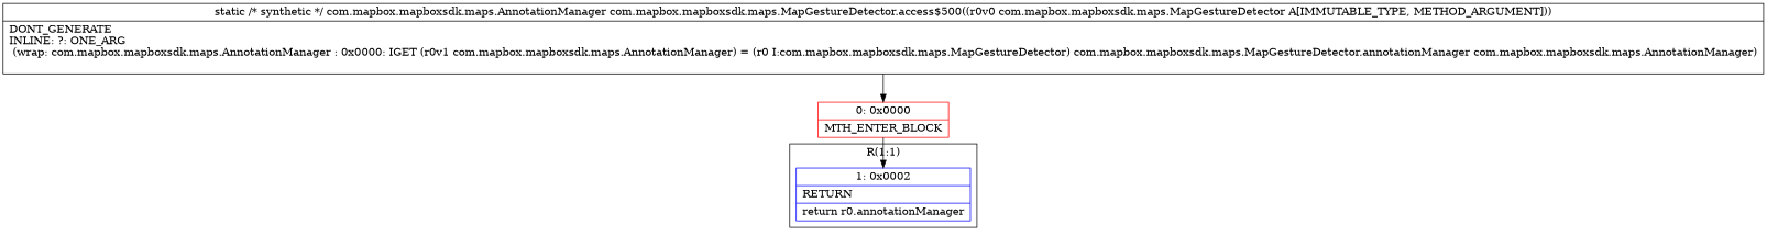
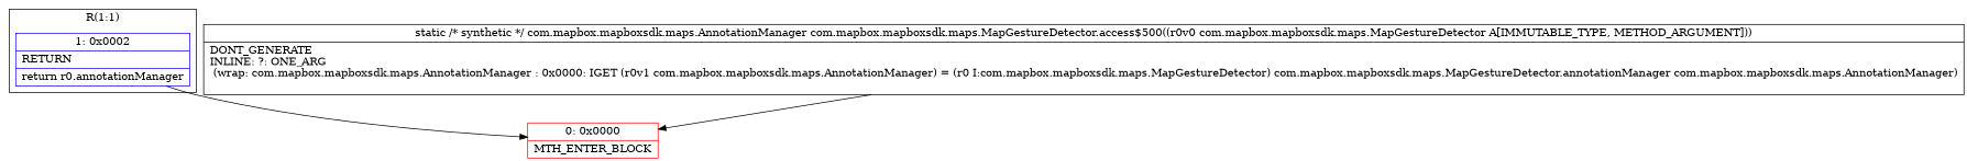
  digraph {
    node [shape=record]
    n1 [color=blue label="{1\:\ 0x0002|RETURN\l|return r0.annotationManager\l}"]
    n2 [color=red label="{0\:\ 0x0000|MTH_ENTER_BLOCK\l}"]
    n3 [label="{static \/* synthetic *\/ com.mapbox.mapboxsdk.maps.AnnotationManager com.mapbox.mapboxsdk.maps.MapGestureDetector.access$500((r0v0 com.mapbox.mapboxsdk.maps.MapGestureDetector A[IMMUTABLE_TYPE, METHOD_ARGUMENT]))  | DONT_GENERATE\lINLINE: ?: ONE_ARG  \l  (wrap: com.mapbox.mapboxsdk.maps.AnnotationManager : 0x0000: IGET  (r0v1 com.mapbox.mapboxsdk.maps.AnnotationManager) = (r0 I:com.mapbox.mapboxsdk.maps.MapGestureDetector) com.mapbox.mapboxsdk.maps.MapGestureDetector.annotationManager com.mapbox.mapboxsdk.maps.AnnotationManager)\l\l}"]
    subgraph cluster_1 {
      label="R(1:1)"
      n1
    }
-   n2 -> n1
+   n1 -> n2
    n3 -> n2
  }
